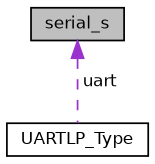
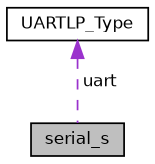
  digraph {
    node [color=black fontname=Helvetica fontsize=10 shape=record style=filled]
    n1 [fillcolor=grey75 fontcolor=black height=0.2 label=serial_s width=0.4]
    n2 [fillcolor=white height=0.2 label=UARTLP_Type width=0.4]
-   n1 -> n2 [color=darkorchid3 dir=back fontname=Helvetica fontsize=10 label=" uart" labelfontname=Helvetica labelfontsize=10 style=dashed]
+   n2 -> n1 [color=darkorchid3 dir=back fontname=Helvetica fontsize=10 label=" uart" labelfontname=Helvetica labelfontsize=10 style=dashed]
  }
